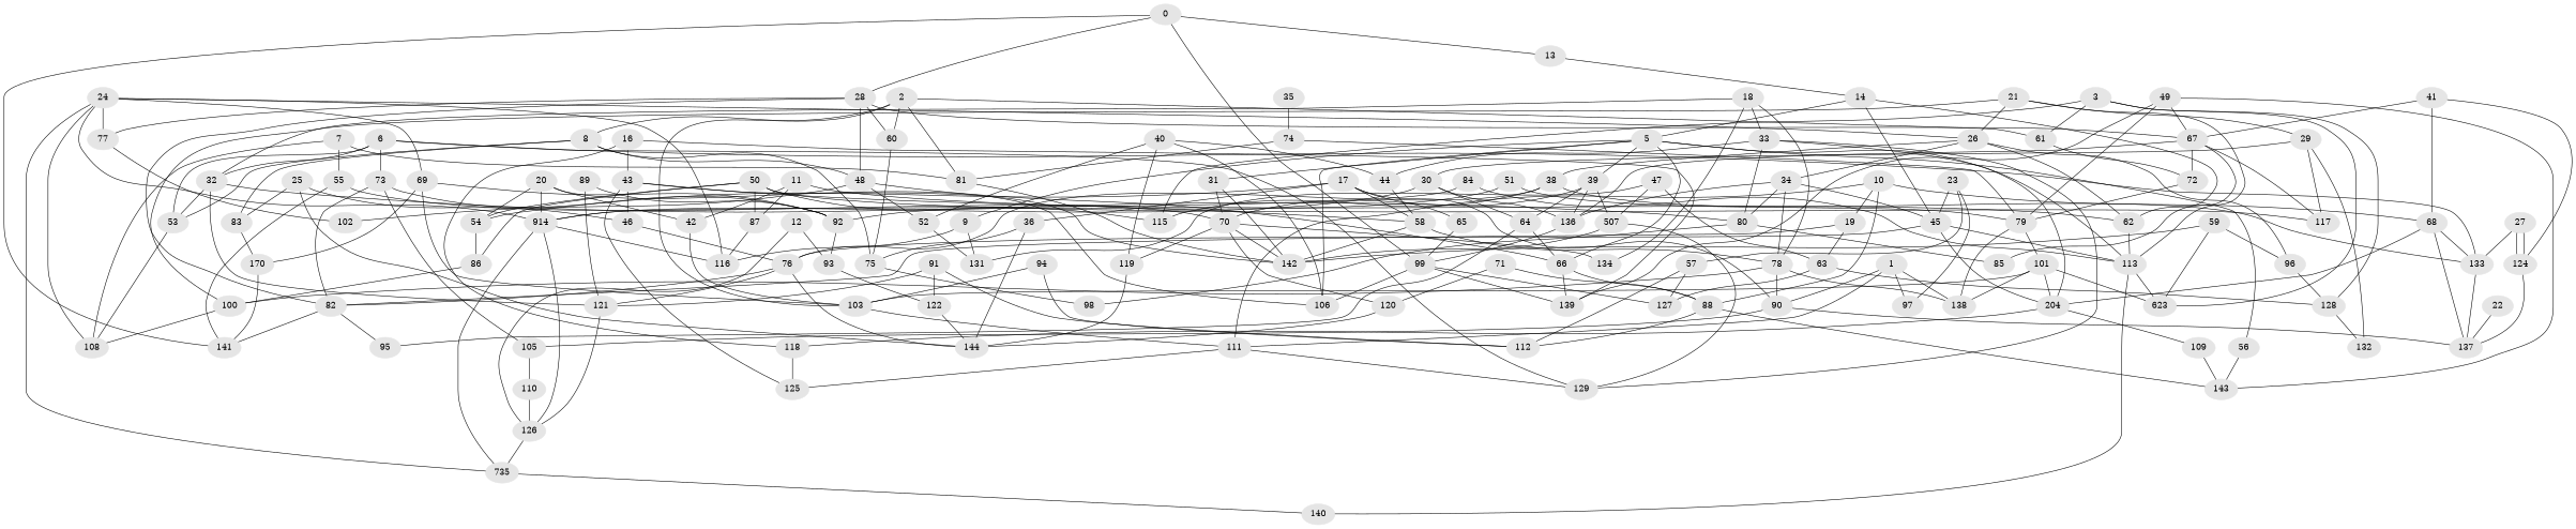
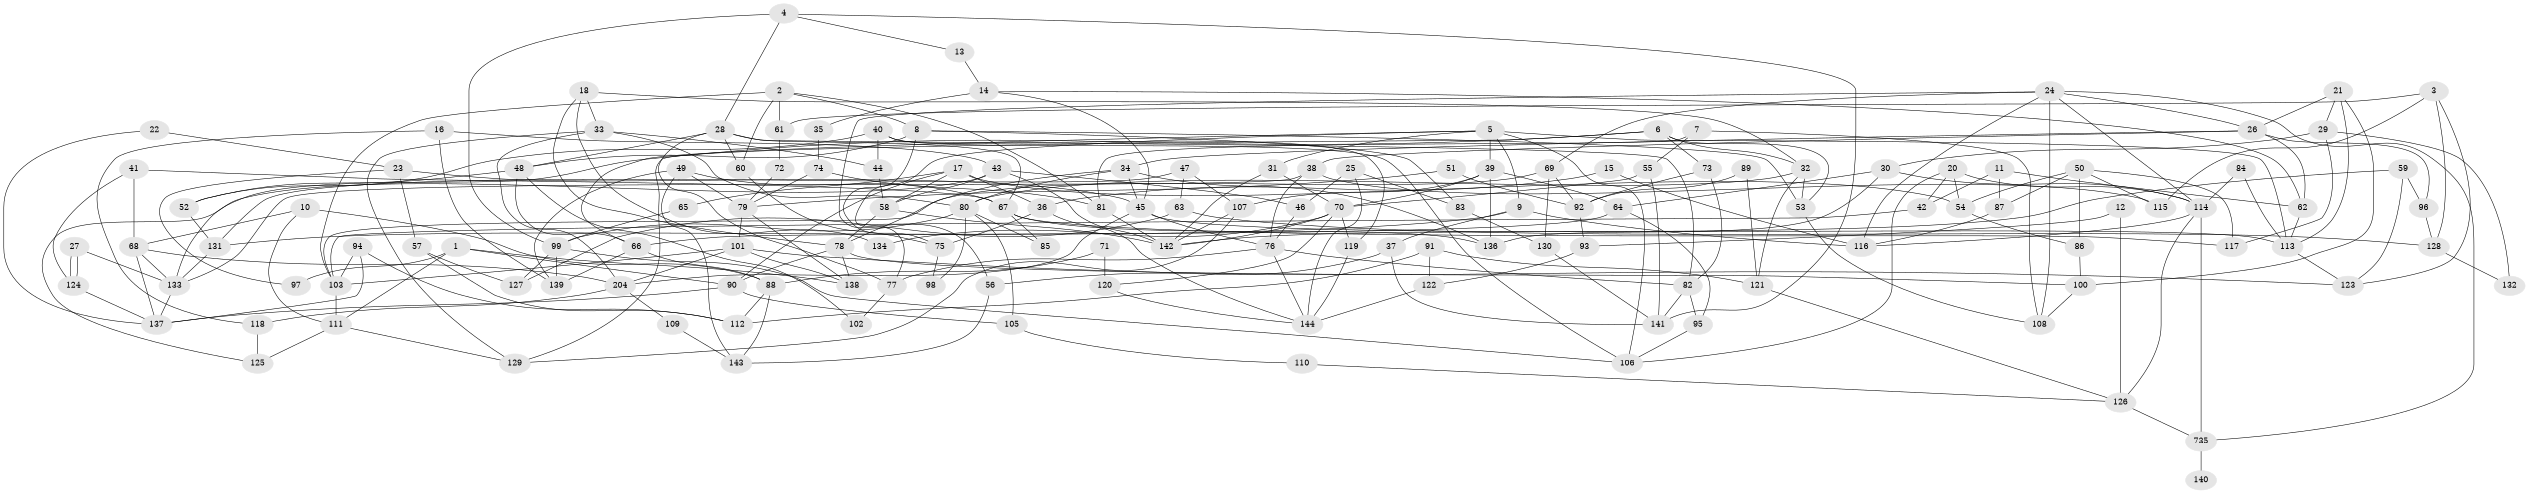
  graph {
    node [color=gray90 style=filled]
    1
    90
    97
    111
    138
    137
    105
    129
    125
    2
    8
    60
    61
    81
    103
    53
    48
    75
    83
    72
    142
    3
    115
-   123 [label=623]
+   123
    128
    132
-   4 [label=0]
+   4
    13
    28
    99
    141
    14
    82
    77
    67
    62
    113
    106
    139
    127
    5
    9
    31
    39
    56
    66
+   37
    116
    131
    70
    64
    136
-   107 [label=507]
+   107
    143
    88
    140
    6
    32
    73
    133
    80
    121
    108
    92
    7
    55
    52
    102
    98
-   130 [label=170]
+   130
    10
-   19
    68
    63
    n75 [label=204]
    112
    11
    42
    87
    12
    93
    126
    122
    n84 [label=735]
    35
    45
    74
    76
+   15
    36
    144
    16
    43
    118
    58
    46
    17
    54
    65
    86
    78
    18
    33
    134
    44
    100
    95
    20
-   114 [label=914]
+   114
    21
    26
    29
    34
    38
    96
    30
    117
    22
    23
    57
    24
    69
    25
    27
    124
    85
    119
    120
    109
    79
    40
    41
    47
    49
    101
    50
    51
    59
    71
    110
    84
    89
    91
    94
    1 -- 90
    1 -- 97
    1 -- 111
    1 -- 138
    90 -- 137
    90 -- 105
    111 -- 129
    111 -- 125
    105 -- 110
    2 -- 8
    2 -- 60
    2 -- 61
    2 -- 81
    2 -- 103
    8 -- 53
    8 -- 48
    8 -- 75
    8 -- 83
    60 -- 75
    61 -- 72
    81 -- 142
    103 -- 111
    53 -- 108
    48 -- 66
    48 -- 52
    48 -- 102
    75 -- 98
    83 -- 130
    72 -- 79
    3 -- 61
    3 -- 115
    3 -- 123
    3 -- 128
    128 -- 132
    4 -- 13
    4 -- 28
    4 -- 99
    4 -- 141
    13 -- 14
    28 -- 60
    28 -- 48
    28 -- 82
    28 -- 77
    28 -- 67
    99 -- 106
    99 -- 139
    99 -- 127
    14 -- 62
-   14 -- 5
+   14 -- 35
    14 -- 45
    82 -- 141
    82 -- 95
    77 -- 102
-   67 -- 72
    67 -- 136
    67 -- 117
    67 -- 85
    62 -- 113
    113 -- 123
-   113 -- 140
    5 -- 113
    5 -- 106
    5 -- 9
    5 -- 31
    5 -- 39
    5 -- 56
    5 -- 66
+   9 -- 37
    9 -- 116
    9 -- 131
    31 -- 142
    31 -- 70
    39 -- 70
    39 -- 64
    39 -- 136
    39 -- 107
    56 -- 143
    66 -- 139
    66 -- 88
+   37 -- 141
+   37 -- 56
+   131 -- 133
    70 -- 142
    70 -- 134
    70 -- 119
    70 -- 120
    64 -- 66
    64 -- 95
    107 -- 129
    107 -- 142
    88 -- 143
    88 -- 112
    6 -- 129
    6 -- 53
    6 -- 32
    6 -- 73
    6 -- 133
    32 -- 53
    32 -- 80
    32 -- 121
    73 -- 82
    73 -- 92
    133 -- 137
-   73 -- 105
-   136 -- 99
+   80 -- 105
+   80 -- 99
    80 -- 98
    80 -- 85
    121 -- 126
    92 -- 93
    7 -- 81
    7 -- 108
    7 -- 55
    55 -- 141
    55 -- 70
    52 -- 131
    130 -- 141
    10 -- 111
    10 -- 88
-   10 -- 19
    10 -- 68
-   19 -- 82
-   19 -- 63
    68 -- 137
    68 -- 133
    68 -- n75
    63 -- 128
    63 -- 127
    n75 -- 118
    n75 -- 109
    11 -- 62
    11 -- 42
    11 -- 87
    42 -- 103
    87 -- 116
    12 -- 93
    12 -- 126
    93 -- 122
    126 -- n84
    122 -- 144
    n84 -- 140
    35 -- 74
    45 -- 113
    45 -- n75
    45 -- 76
    74 -- 81
    74 -- 79
    76 -- 82
-   76 -- 121
+   76 -- 77
    76 -- 144
+   15 -- 116
+   15 -- 36
    36 -- 75
    36 -- 144
    16 -- 139
    16 -- 43
    16 -- 118
    43 -- 125
    43 -- 142
    43 -- 58
    43 -- 46
    118 -- 125
    58 -- 142
    58 -- 78
    46 -- 76
    17 -- 90
    17 -- 36
    17 -- 58
    17 -- 54
    17 -- 65
    54 -- 86
    65 -- 99
    86 -- 100
    78 -- 90
    78 -- 138
    78 -- 100
    18 -- 32
    18 -- 78
    18 -- 33
    18 -- 134
    33 -- 129
    33 -- 80
    33 -- n75
    33 -- 44
    44 -- 58
    100 -- 108
+   95 -- 106
    20 -- 106
    20 -- 42
    20 -- 54
    20 -- 114
    114 -- 116
    114 -- 126
    114 -- n84
    21 -- 113
    21 -- 100
    21 -- 26
    21 -- 29
    26 -- 62
    26 -- 34
    26 -- 38
    26 -- 96
    29 -- 132
    29 -- 30
    29 -- 117
    34 -- 136
    34 -- 80
    34 -- 45
    34 -- 78
    38 -- 115
    38 -- 133
    38 -- 76
    96 -- 128
    30 -- 64
    30 -- 136
    30 -- 114
    22 -- 137
+   22 -- 23
    23 -- 97
    23 -- 45
    23 -- 57
    57 -- 127
    57 -- 112
    24 -- 77
    24 -- 116
    24 -- 108
    24 -- n84
    24 -- 114
    24 -- 26
    24 -- 69
    69 -- 103
    69 -- 92
    69 -- 130
    25 -- 83
    25 -- 144
    25 -- 46
    27 -- 133
    27 -- 124
    27 -- 124
    124 -- 137
    119 -- 144
    120 -- 144
    109 -- 143
    79 -- 138
    79 -- 101
    40 -- 106
    40 -- 52
    40 -- 44
    40 -- 119
    41 -- 67
    41 -- 68
    41 -- 124
    47 -- 131
    47 -- 107
    47 -- 63
    49 -- 67
    49 -- 139
    49 -- 143
    49 -- 79
    101 -- 138
    101 -- 103
    101 -- 123
    101 -- n75
    50 -- 115
    50 -- 87
    50 -- 54
    50 -- 86
    50 -- 117
    51 -- 92
    51 -- 79
    59 -- 142
    59 -- 123
    59 -- 96
    71 -- 88
    71 -- 120
    110 -- 126
    84 -- 113
    84 -- 114
    89 -- 121
    89 -- 92
    91 -- 121
    91 -- 112
    91 -- 122
+   94 -- 137
    94 -- 103
    94 -- 112
  }
